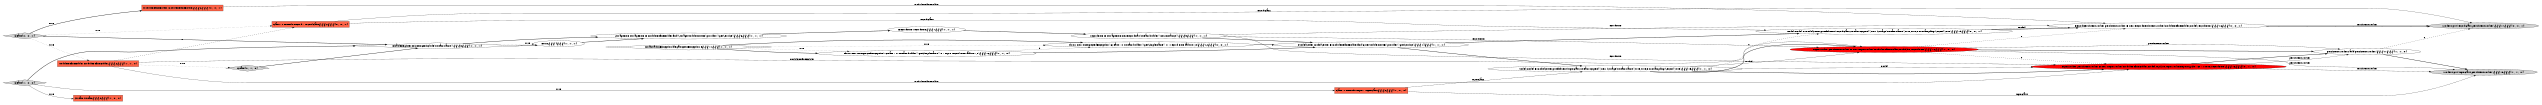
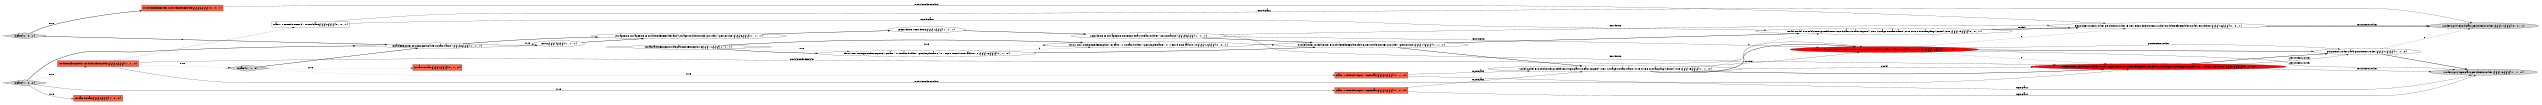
  digraph {
    rankdir=LR
    node [fillcolor=white shape=ellipse style=filled]
    edge [style=bold]
    n1 [label="RecordPersistentWorker persistentWorker = new RecordPersistentWorker(moduleDefineHolder,model,recordDAO)@@@16@@@['0', '0', '1']"]
    n2 [fillcolor=lightgray label="workers.put(recordClass,persistentWorker)@@@17@@@['0', '0', '1']"]
    n3 [label="DisableRegister.INSTANCE.include(stream.name())@@@3@@@['1', '1', '1']" shape=diamond]
    n4 [label="StorageDAO storageDAO = moduleDefineHolder.find(StorageModule.NAME).provider().getService()@@@6@@@['1', '1', '1']"]
    n5 [label="return@@@4@@@['1', '1', '1']"]
    n6 [label="IRecordDAO recordDAO@@@7@@@['1', '1', '1']"]
    n7 [label="recordDAO = storageDAO.newRecordDao(stream.builder().newInstance())@@@9@@@['1', '1', '1']"]
    n8 [label="Model model = modelSetter.putIfAbsent(topNClass,stream.scopeId(),new Storage(stream.name(),true,true,Downsampling.Second),true)@@@15@@@['1', '1', '0']"]
    n9 [label="Model model = modelSetter.putIfAbsent(recordClass,stream.scopeId(),new Storage(stream.name(),true,true,Downsampling.Second),true)@@@15@@@['0', '0', '1']"]
    n10 [fillcolor=red label="TopNWorker persistentWorker = new TopNWorker(moduleDefineHolder,model,topSize,topNWorkerReportCycle * 60 * 1000L,recordDAO)@@@16@@@['0', '1', '0']"]
    n11 [fillcolor=red label="TopNWorker persistentWorker = new TopNWorker(moduleDefineHolder,model,50,recordDAO)@@@16@@@['1', '0', '0']"]
    n12 [label="persistentWorkers.add(persistentWorker)@@@17@@@['1', '1', '0']"]
    n13 [fillcolor=lightgray label="workers.put(topNClass,persistentWorker)@@@18@@@['1', '1', '0']"]
    n14 [label="IModelSetter modelSetter = moduleDefineHolder.find(CoreModule.NAME).provider().getService()@@@14@@@['1', '1', '1']"]
    n15 [fillcolor=lightgray label="create['0', '1', '0']" shape=diamond]
+   n16 [fillcolor=tomato label="Class<? extends TopN> topNClass@@@2@@@['0', '1', '0']" shape=box]
+   n17 [fillcolor=tomato label="Stream stream@@@2@@@['0', '1', '0']" shape=box]
    n18 [fillcolor=tomato label="ModuleDefineHolder moduleDefineHolder@@@2@@@['1', '1', '0']" shape=box]
-   n19 [fillcolor=tomato label="Class<? extends Record> recordClass@@@2@@@['0', '0', '1']" shape=box]
+   n19 [label="Class<? extends Record> recordClass@@@2@@@['0', '0', '1']" shape=box]
    n20 [fillcolor=tomato label="Stream stream@@@2@@@['1', '0', '0']" shape=box]
    n21 [fillcolor=lightgray label="create['0', '0', '1']" shape=diamond]
    n22 [fillcolor=tomato label="ModuleDefineHolder moduleDefineHolder@@@2@@@['0', '0', '1']" shape=box]
    n23 [label="InstantiationException|IllegalAccessException e@@@11@@@['1', '1', '1']" shape=diamond]
    n24 [label="throw new UnexpectedException(\"Create \" + stream.builder().getSimpleName() + \" record DAO failure.\",e)@@@12@@@['0', '0', '1']"]
    n25 [label="throw new UnexpectedException(\"Create \" + stream.builder().getSimpleName() + \" top n record DAO failure.\",e)@@@12@@@['1', '1', '0']"]
    n26 [fillcolor=lightgray label="create['1', '0', '0']" shape=diamond]
    n27 [fillcolor=tomato label="Class<? extends TopN> topNClass@@@2@@@['1', '0', '0']" shape=box]
    n1 -> n2 [label=persistentWorker style=solid]
    n1 -> n2
    n3 -> n4
    n3 -> n5
    n3 -> n5 [label=true style=dotted]
    n4 -> n6
    n5 -> n4
    n6 -> n7
    n7 -> n1 [label=recordDAO style=solid]
    n7 -> n10 [label=recordDAO style=solid]
    n7 -> n11 [label=recordDAO style=solid]
    n7 -> n14
    n8 -> n9 [label=0 style=dashed]
    n8 -> n10
    n8 -> n10 [label=model style=solid]
    n8 -> n11
    n8 -> n11 [label=model style=solid]
    n9 -> n1
    n9 -> n1 [label=model style=solid]
    n10 -> n12
    n10 -> n12 [label=persistentWorker style=solid]
    n10 -> n13 [label=persistentWorker style=solid]
    n11 -> n1 [label=0 style=dashed]
    n11 -> n10 [label=0 style=dashed]
    n11 -> n12 [label=persistentWorker style=solid]
    n11 -> n12
    n11 -> n13 [label=persistentWorker style=solid]
    n12 -> n2 [label=0 style=dashed]
    n12 -> n13
    n14 -> n8
    n14 -> n9
    n15 -> n3
+   n15 -> n16 [label=true style=dotted]
+   n15 -> n17 [label=true style=dotted]
+   n16 -> n8 [label=topNClass style=solid]
+   n16 -> n13 [label=topNClass style=solid]
    n18 -> n10 [label=moduleDefineHolder style=solid]
    n18 -> n11 [label=moduleDefineHolder style=solid]
    n18 -> n15 [label=true style=dotted]
    n18 -> n19 [label=0 style=dashed]
    n19 -> n2 [label=recordClass style=solid]
    n19 -> n9 [label=recordClass style=solid]
    n21 -> n3
-   n21 -> n19 [label=true style=dotted]
    n21 -> n22 [label=true]
    n22 -> n1 [label=moduleDefineHolder style=solid]
    n23 -> n24
    n23 -> n24 [label=true style=dotted]
    n23 -> n25
    n23 -> n25 [label=true style=dotted]
    n24 -> n14
    n25 -> n14
    n25 -> n24 [label=0 style=dashed]
    n26 -> n3
-   n21 -> n18 [label=true style=dotted]
+   n26 -> n18 [label=true style=dotted]
    n26 -> n20 [label=true style=solid]
    n26 -> n27 [label=true style=solid]
    n27 -> n8 [label=topNClass style=solid]
    n27 -> n13 [label=topNClass style=solid]
  }
